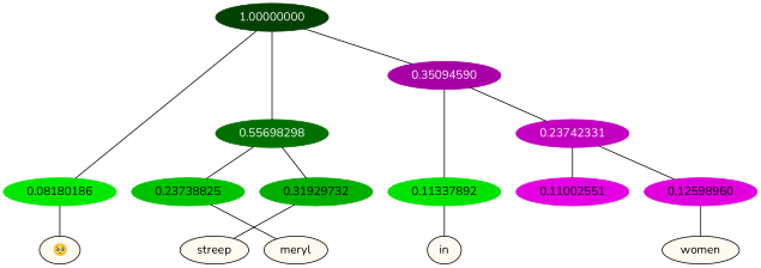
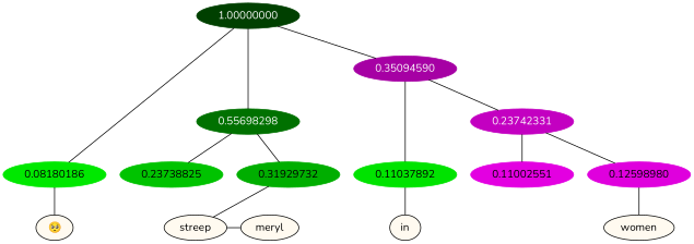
  graph {
    fontname=Nunito
    node [color=black fontname=Nunito format=png nodesep=0.001 ordering=out overlap_scaling=0.01 ranksep=0.001 style=filled fontcolor=black]
    edge [fontname=Nunito]
    n1 [fillcolor=floralwhite height=0.15 label=meryl style="filled,solid" width=0.15 fontcolor=""]
    n2 [fillcolor=floralwhite height=0.15 label=streep style="filled,solid" width=0.15 fontcolor=""]
    n3 [fillcolor=floralwhite height=0.15 label=in style="filled,solid" width=0.15 fontcolor=""]
    n4 [fillcolor=floralwhite height=0.15 label=women style="filled,solid" width=0.15 fontcolor=""]
    n5 [fillcolor=floralwhite height=0.15 label="🥺" style="filled,solid" width=0.15 fontcolor=""]
    n6 [color="0.334 1.000 0.763" height=0.15 label=0.23738825 width=0.15]
    n7 [color="0.334 1.000 0.681" height=0.15 label=0.31929732 width=0.15]
-   n8 [color="0.334 1.000 0.887" height=0.15 label=0.11337892 width=0.15]
+   n8 [color="0.334 1.000 0.887" height=0.15 label=0.11037892 width=0.15]
    n9 [color="0.835 1.000 0.889" height=0.15 label=0.11002551 width=0.15]
-   n10 [color="0.835 1.000 0.874" height=0.15 label=0.12598960 width=0.15]
+   n10 [color="0.835 1.000 0.874" height=0.15 label=0.12598980 width=0.15]
    n11 [color="0.334 1.000 0.908" height=0.15 label=0.08180186 width=0.15]
    n12 [color="0.334 1.000 0.250" fontcolor=grey99 height=0.15 label=1.00000000 width=0.15]
    n13 [color="0.334 1.000 0.443" fontcolor=grey99 height=0.15 label=0.55698298 width=0.15]
    n14 [color="0.835 1.000 0.649" fontcolor=grey99 height=0.15 label=0.35094590 width=0.15]
    n15 [color="0.835 1.000 0.763" fontcolor=grey99 height=0.15 label=0.23742331 width=0.15]
    subgraph sub_1 {
      rank=same
      n1
      n2
      n3
      n4
      n5
    }
    subgraph sub_2 {
      rank=same
      n6
      n7
      n8
      n9
      n10
      n11
    }
-   n6 -- n1
+   n2 -- n1
    n7 -- n2
    n8 -- n3
    n10 -- n4
    n11 -- n5
    n12 -- n11
    n12 -- n13
    n12 -- n14
    n13 -- n6
    n13 -- n7
    n14 -- n8
    n14 -- n15
    n15 -- n9
    n15 -- n10
  }
